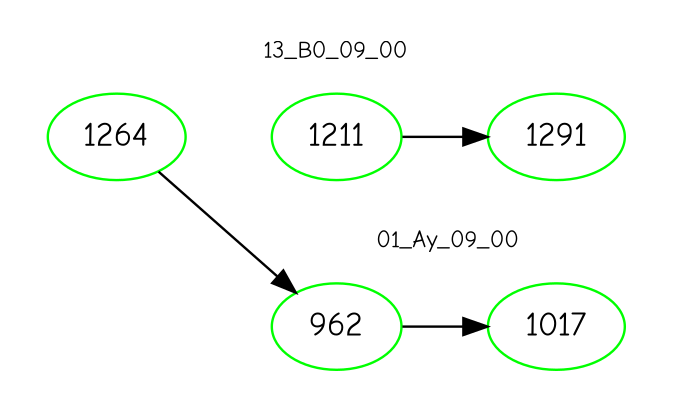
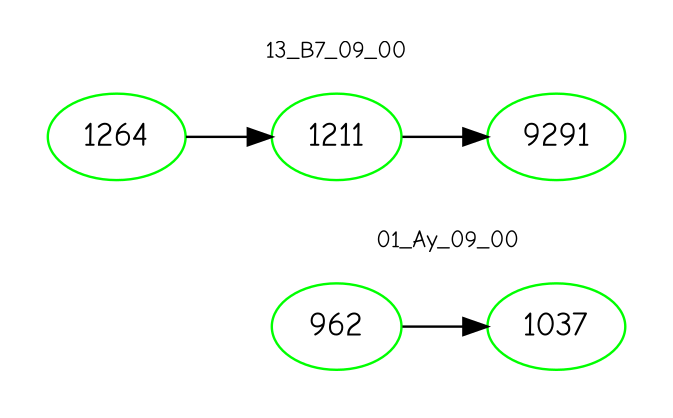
  digraph {
    fontname="Comic Neue"
    rankdir=LR
    node [color=green fontname="Comic Neue"]
    edge [color=black fontname="Comic Neue"]
    n1 [label=962]
-   n2 [label=1017]
+   n2 [label=1037]
    n3 [label=1264]
    n4 [label=1211]
-   n5 [label=1291]
+   n5 [label=9291]
    subgraph cluster_1 {
      color=white
      fontsize=10
      label="01_Ay_09_00"
      n1
      n2
    }
    subgraph cluster_2 {
      color=white
      fontsize=10
-     label="13_B0_09_00"
+     label="13_B7_09_00"
      n3
      n4
      n5
    }
    n1 -> n2
-   n3 -> n1
+   n3 -> n4
    n4 -> n5
  }
